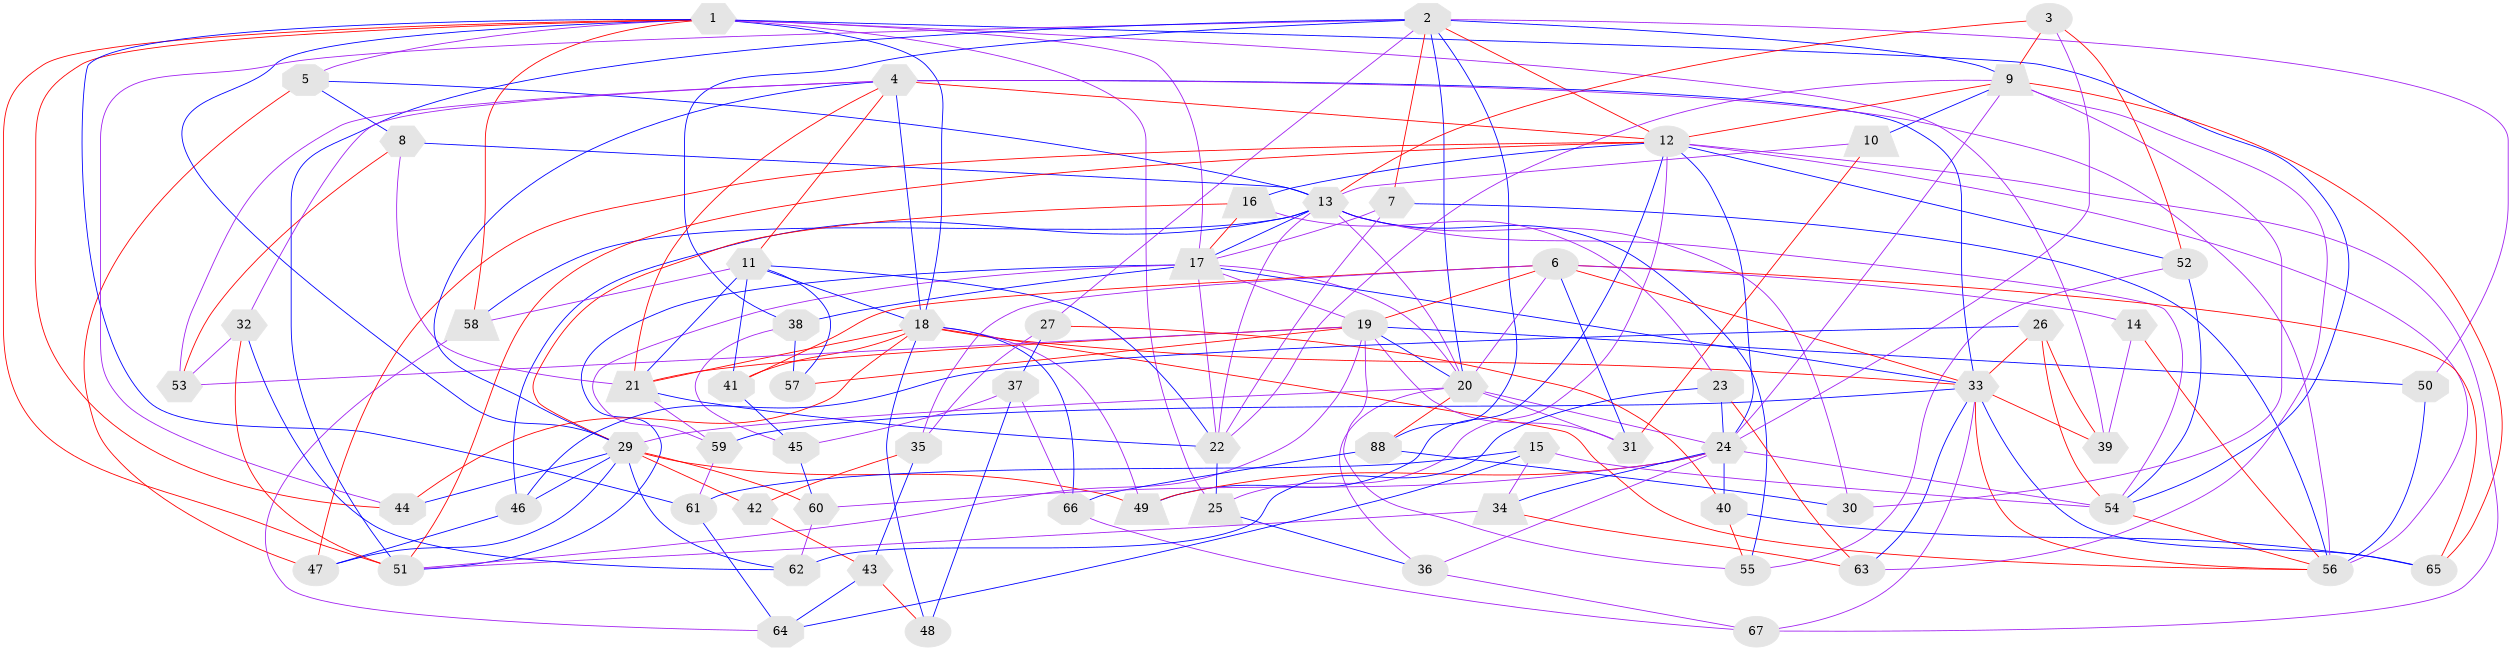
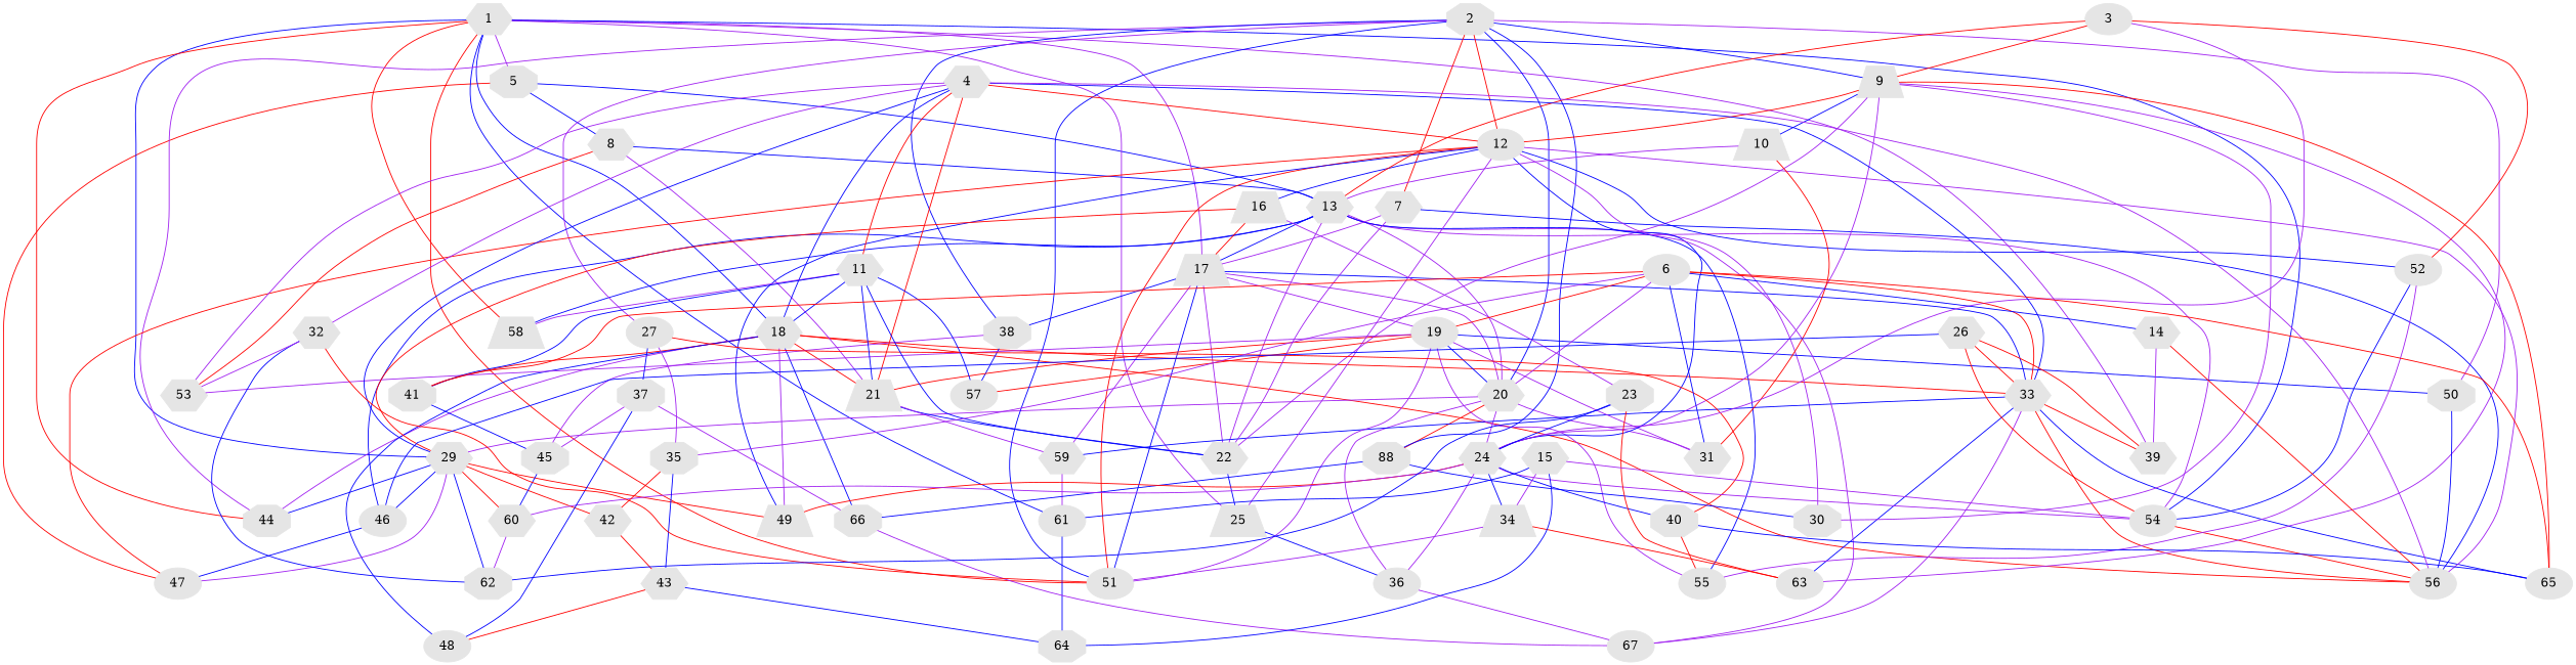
  graph {
    node [color=gray90 shape=hexagon style=filled]
    edge [color=blue weight=1.0]
    5 [shape=octagon]
    1
    17 [shape=trapezium]
    18
    25 [shape=trapezium]
    29
    39
    44 [shape=octagon]
    51 [shape=ellipse]
    54 [shape=ellipse]
    58 [shape=trapezium]
    61 [shape=ellipse]
    13
    8
    47 [shape=ellipse]
    20
    38 [shape=octagon]
    33
    19 [shape=ellipse]
    22
    59
    21 [shape=trapezium]
    56 [shape=ellipse]
    41 [shape=octagon]
    49 [shape=trapezium]
    48 [shape=ellipse]
    66 [shape=octagon]
    36 [shape=ellipse]
    46 [shape=ellipse]
    62 [shape=octagon]
    60
    42
    64 [shape=octagon]
    2 [shape=octagon]
    7
    9 [shape=trapezium]
    12 [shape=ellipse]
    27 [shape=ellipse]
    n39 [label=88 shape=octagon]
    50 [shape=octagon]
    24
    65 [shape=ellipse]
    10 [shape=trapezium]
    30 [shape=octagon]
    63 [shape=ellipse]
    52 [shape=ellipse]
    16 [shape=trapezium]
    67 [shape=ellipse]
    31
    35 [shape=octagon]
    40 [shape=octagon]
    37 [shape=octagon]
    57 [shape=ellipse]
    45 [shape=octagon]
    3 [shape=ellipse]
    55 [shape=ellipse]
    34 [shape=trapezium]
    4
    11
    32
    53
    6 [shape=ellipse]
    14
    43
    23 [shape=octagon]
    15
    26
    5 -- 13
    5 -- 8
    5 -- 47 [color=red]
    1 -- 5 [color=purple]
    1 -- 17 [color=purple weight=2.0]
    1 -- 18
    1 -- 25 [color=purple]
    1 -- 29
    1 -- 39 [color=purple]
    1 -- 44 [color=red]
    1 -- 51 [color=red]
    1 -- 54
    1 -- 58 [color=red]
    1 -- 61
    17 -- 51
    17 -- 20 [color=purple]
    17 -- 38
    17 -- 33
    17 -- 19 [color=purple]
    17 -- 22 [color=purple]
    17 -- 59 [color=purple]
-   18 -- 44 [color=red]
+   18 -- 44 [color=purple]
    18 -- 33 [color=red]
    18 -- 21 [color=red]
    18 -- 56 [color=red]
    18 -- 41 [color=red]
    18 -- 49 [color=purple]
    18 -- 48 [weight=2.0]
    18 -- 66
    25 -- 36
    29 -- 44
-   29 -- 47
+   29 -- 47 [color=purple]
    29 -- 49 [color=red]
    29 -- 46
    29 -- 62
    29 -- 60 [color=red]
    29 -- 42 [color=red weight=2.0]
    54 -- 56 [color=red]
-   58 -- 64 [color=purple]
    61 -- 64
    13 -- 17
    13 -- 54 [color=purple]
    13 -- 58
    13 -- 20 [color=purple]
    13 -- 22 [color=purple]
    13 -- 46
    13 -- 30 [color=purple]
    13 -- 55
    8 -- 13
    8 -- 21 [color=purple]
    8 -- 53 [color=red]
    20 -- 29 [color=purple]
    20 -- 36 [color=purple]
    20 -- n39 [color=red]
    20 -- 24 [color=purple]
    20 -- 31 [color=purple]
    38 -- 57
    38 -- 45 [color=purple]
    33 -- 39 [color=red]
    33 -- 59
    33 -- 56 [color=red]
    33 -- 65
    33 -- 63
    33 -- 67 [color=purple]
    19 -- 51 [color=purple]
    19 -- 20
    19 -- 21 [color=red]
    19 -- 50
    19 -- 31 [color=purple]
    19 -- 57 [color=red weight=2.0]
    19 -- 55 [color=purple]
    19 -- 53 [color=purple]
    22 -- 25
    59 -- 61 [color=purple]
    21 -- 22
    21 -- 59 [color=purple]
    41 -- 45
    66 -- 67 [color=purple]
    36 -- 67 [color=purple]
    46 -- 47
    60 -- 62 [color=purple]
    42 -- 43 [color=red]
    2 -- 44 [color=purple]
    2 -- 51 [weight=2.0]
    2 -- 20
    2 -- 38
    2 -- 7 [color=red]
    2 -- 9
    2 -- 12 [color=red]
    2 -- 27 [color=purple]
    2 -- n39
    2 -- 50 [color=purple weight=2.0]
    7 -- 17 [color=purple]
    7 -- 22 [color=purple]
    7 -- 56
    9 -- 22 [color=purple weight=2.0]
    9 -- 12 [color=red]
    9 -- 24 [color=purple]
    9 -- 65 [color=red]
    9 -- 10 [weight=2.0]
    9 -- 30 [color=purple weight=2.0]
    9 -- 63 [color=purple]
    12 -- 25 [color=purple]
    12 -- 51 [color=red]
    12 -- 47 [color=red]
    12 -- 56 [color=purple]
    12 -- 49
    12 -- 24
    12 -- 52
    12 -- 16
    12 -- 67 [color=purple]
    27 -- 35 [color=purple]
    27 -- 40 [color=red]
    27 -- 37
    n39 -- 66
    n39 -- 30
    50 -- 56
    24 -- 54 [color=purple weight=2.0]
    24 -- 49 [color=red]
    24 -- 36 [color=purple]
    24 -- 60 [color=purple]
    24 -- 40
    24 -- 34
    10 -- 13 [color=purple]
    10 -- 31 [color=red]
    52 -- 54
    52 -- 55 [color=purple]
    16 -- 17 [color=red]
    16 -- 29 [color=red]
    16 -- 23 [color=purple]
    35 -- 42 [color=red]
    35 -- 43
    40 -- 65
    40 -- 55 [color=red]
    37 -- 48
    37 -- 66 [color=purple]
    37 -- 45 [color=purple]
    45 -- 60
    3 -- 13 [color=red]
    3 -- 9 [color=red]
    3 -- 24 [color=purple]
    3 -- 52 [color=red]
    34 -- 51 [color=purple]
    34 -- 63 [color=red]
    4 -- 18
    4 -- 29
    4 -- 33 [weight=2.0]
    4 -- 21 [color=red]
    4 -- 56 [color=purple weight=3.0]
    4 -- 12 [color=red]
    4 -- 11 [color=red]
    4 -- 32 [color=purple]
    4 -- 53 [color=purple]
    11 -- 18
    11 -- 58 [color=purple]
    11 -- 22
    11 -- 21 [weight=2.0]
    11 -- 41
    11 -- 57
    32 -- 51 [color=red]
    32 -- 62
    32 -- 53 [color=purple]
    6 -- 20 [color=purple]
    6 -- 33 [color=red]
    6 -- 19 [color=red weight=2.0]
    6 -- 41 [color=red]
    6 -- 65 [color=red]
    6 -- 31
    6 -- 35 [color=purple]
-   6 -- 14 [color=purple weight=2.0]
+   6 -- 14 [weight=2.0]
    14 -- 39 [color=purple]
    14 -- 56 [color=red]
    43 -- 48 [color=red]
    43 -- 64
    23 -- 62
    23 -- 24
    23 -- 63 [color=red]
    15 -- 54 [color=purple]
    15 -- 61
    15 -- 64
    15 -- 34 [color=purple]
    26 -- 39 [color=red]
    26 -- 54 [color=red]
    26 -- 33 [color=red]
    26 -- 46
  }
